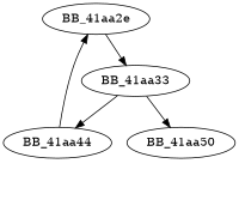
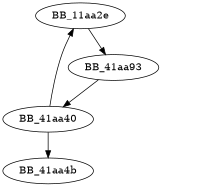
  digraph {
-   BB_41aa2e
-   BB_41aa33
-   BB_41aa40 [label=BB_41aa44]
-   BB_41aa50
+   BB_41aa2e [label=BB_11aa2e]
+   BB_41aa33 [label=BB_41aa93]
+   BB_41aa40
+   BB_41aa4b
    BB_41aa2e -> BB_41aa33
    BB_41aa33 -> BB_41aa40
-   BB_41aa33 -> BB_41aa50
    BB_41aa40 -> BB_41aa2e
+   BB_41aa40 -> BB_41aa4b
  }
